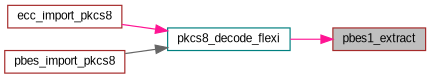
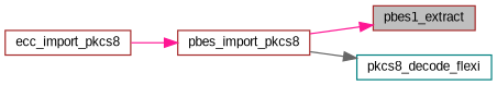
  digraph {
    fontname="Liberation Sans"
    rankdir=RL
    node [color=brown fillcolor=white fontname="Liberation Sans" fontsize=10 shape=record style=filled]
    edge [color=deeppink dir=back fontname="Liberation Sans" fontsize=10 labelfontname=Helvetica labelfontsize=10 style=solid]
    n1 [fillcolor=grey75 fontcolor=black height=0.2 label=pbes1_extract width=0.4]
    n2 [color=teal height=0.2 label=pkcs8_decode_flexi width=0.4]
    n3 [height=0.2 label=ecc_import_pkcs8 width=0.4]
    n4 [height=0.2 label=pbes_import_pkcs8 width=0.4]
-   n1 -> n2
-   n2 -> n3
+   n1 -> n4
+   n4 -> n3
    n2 -> n4 [color=gray40]
  }
